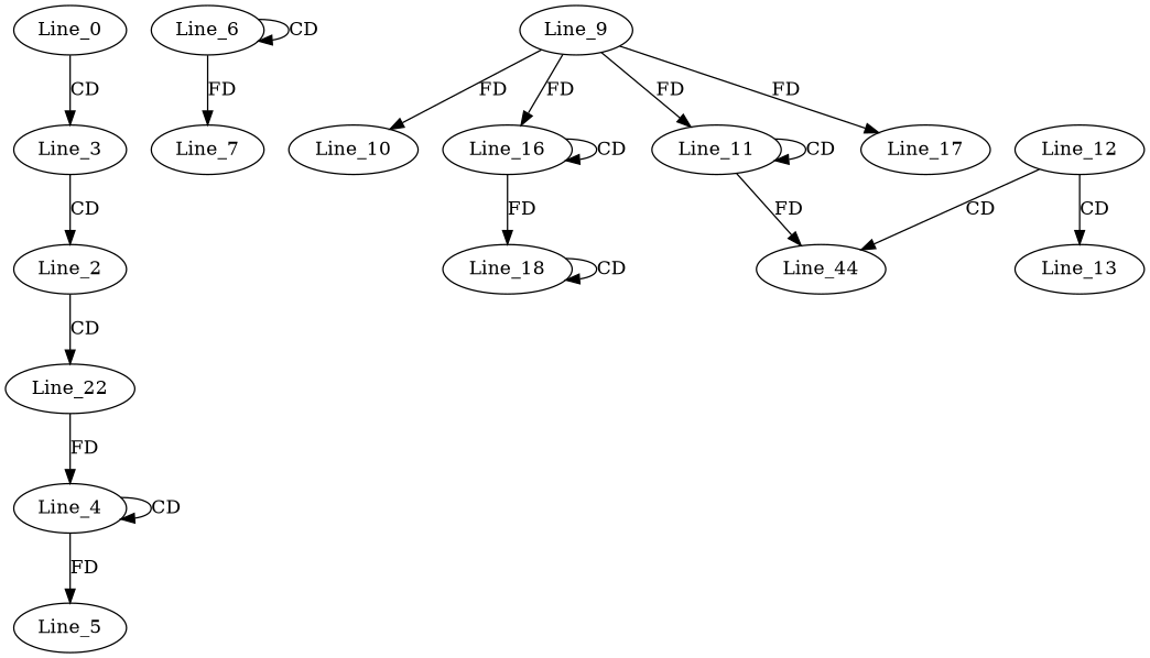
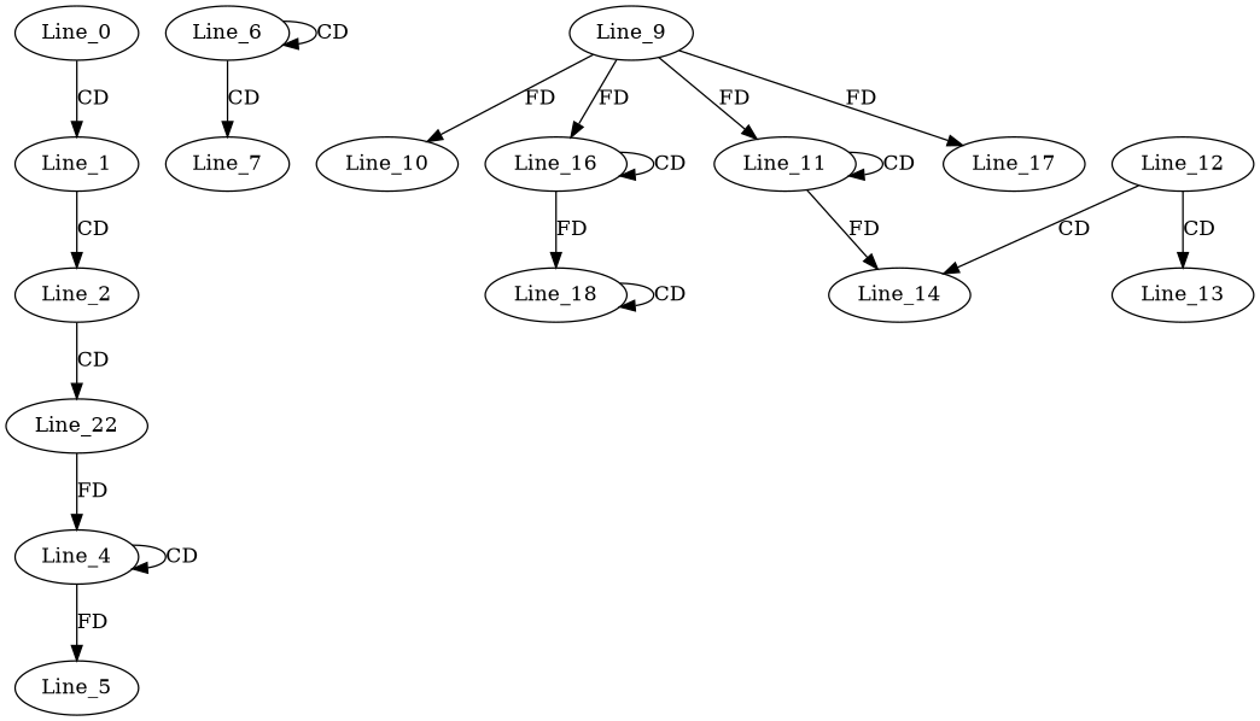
  digraph {
    Line_0
-   Line_1 [label=Line_3]
+   Line_1
    Line_2
    Line_22
    Line_4
    Line_5
    Line_6
    Line_7
    Line_9
    Line_10
    Line_11
    Line_16
    Line_17
-   Line_14 [label=Line_44]
+   Line_14
    Line_18
    Line_12
    Line_13
    Line_0 -> Line_1 [label=CD]
    Line_1 -> Line_2 [label=CD]
    Line_2 -> Line_22 [label=CD]
    Line_22 -> Line_4 [label=FD]
    Line_4 -> Line_4 [label=CD]
    Line_4 -> Line_5 [label=FD]
    Line_6 -> Line_6 [label=CD]
-   Line_6 -> Line_7 [label=FD]
+   Line_6 -> Line_7 [label=CD]
    Line_9 -> Line_10 [label=FD]
    Line_9 -> Line_11 [label=FD]
    Line_9 -> Line_16 [label=FD]
    Line_9 -> Line_17 [label=FD]
    Line_11 -> Line_11 [label=CD]
    Line_11 -> Line_14 [label=FD]
    Line_16 -> Line_16 [label=CD]
    Line_16 -> Line_18 [label=FD]
    Line_18 -> Line_18 [label=CD]
    Line_12 -> Line_14 [label=CD]
    Line_12 -> Line_13 [label=CD]
  }
